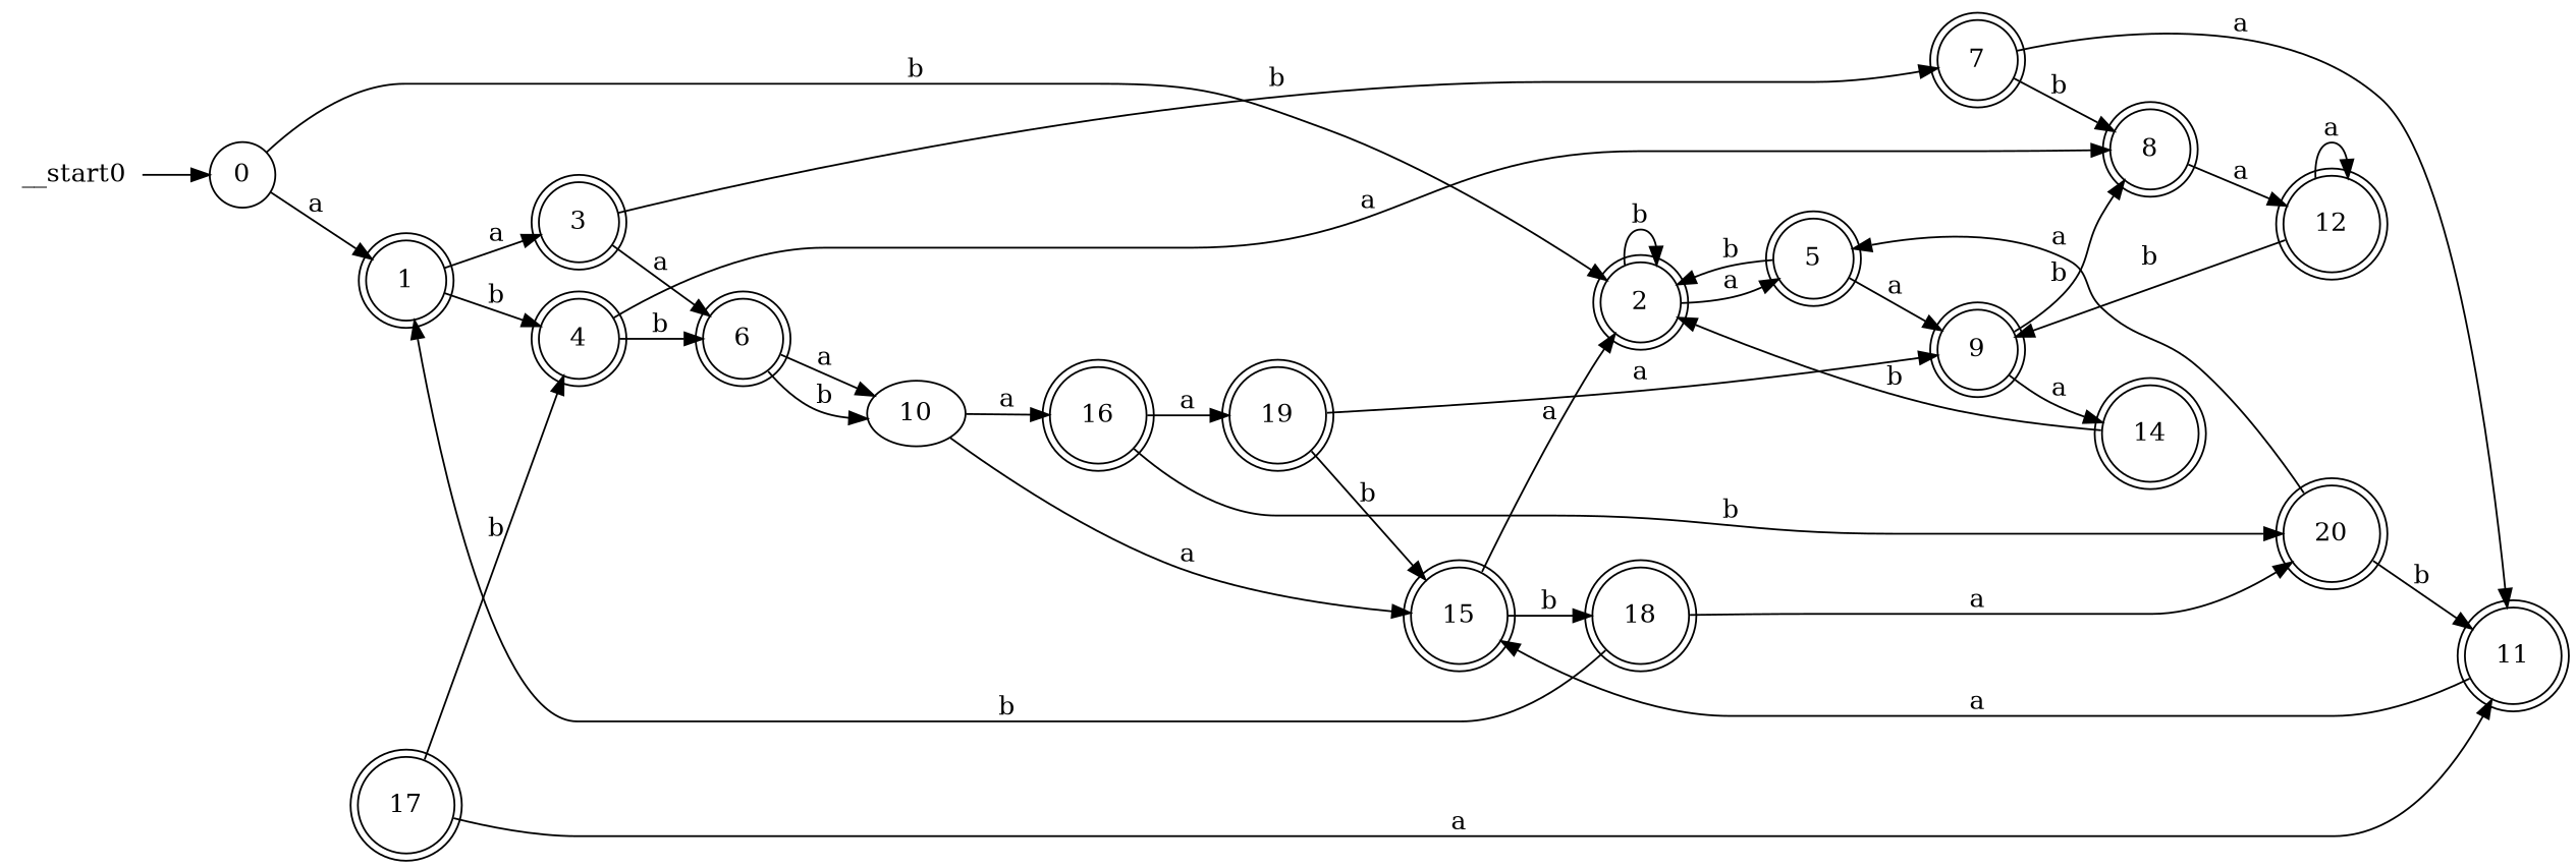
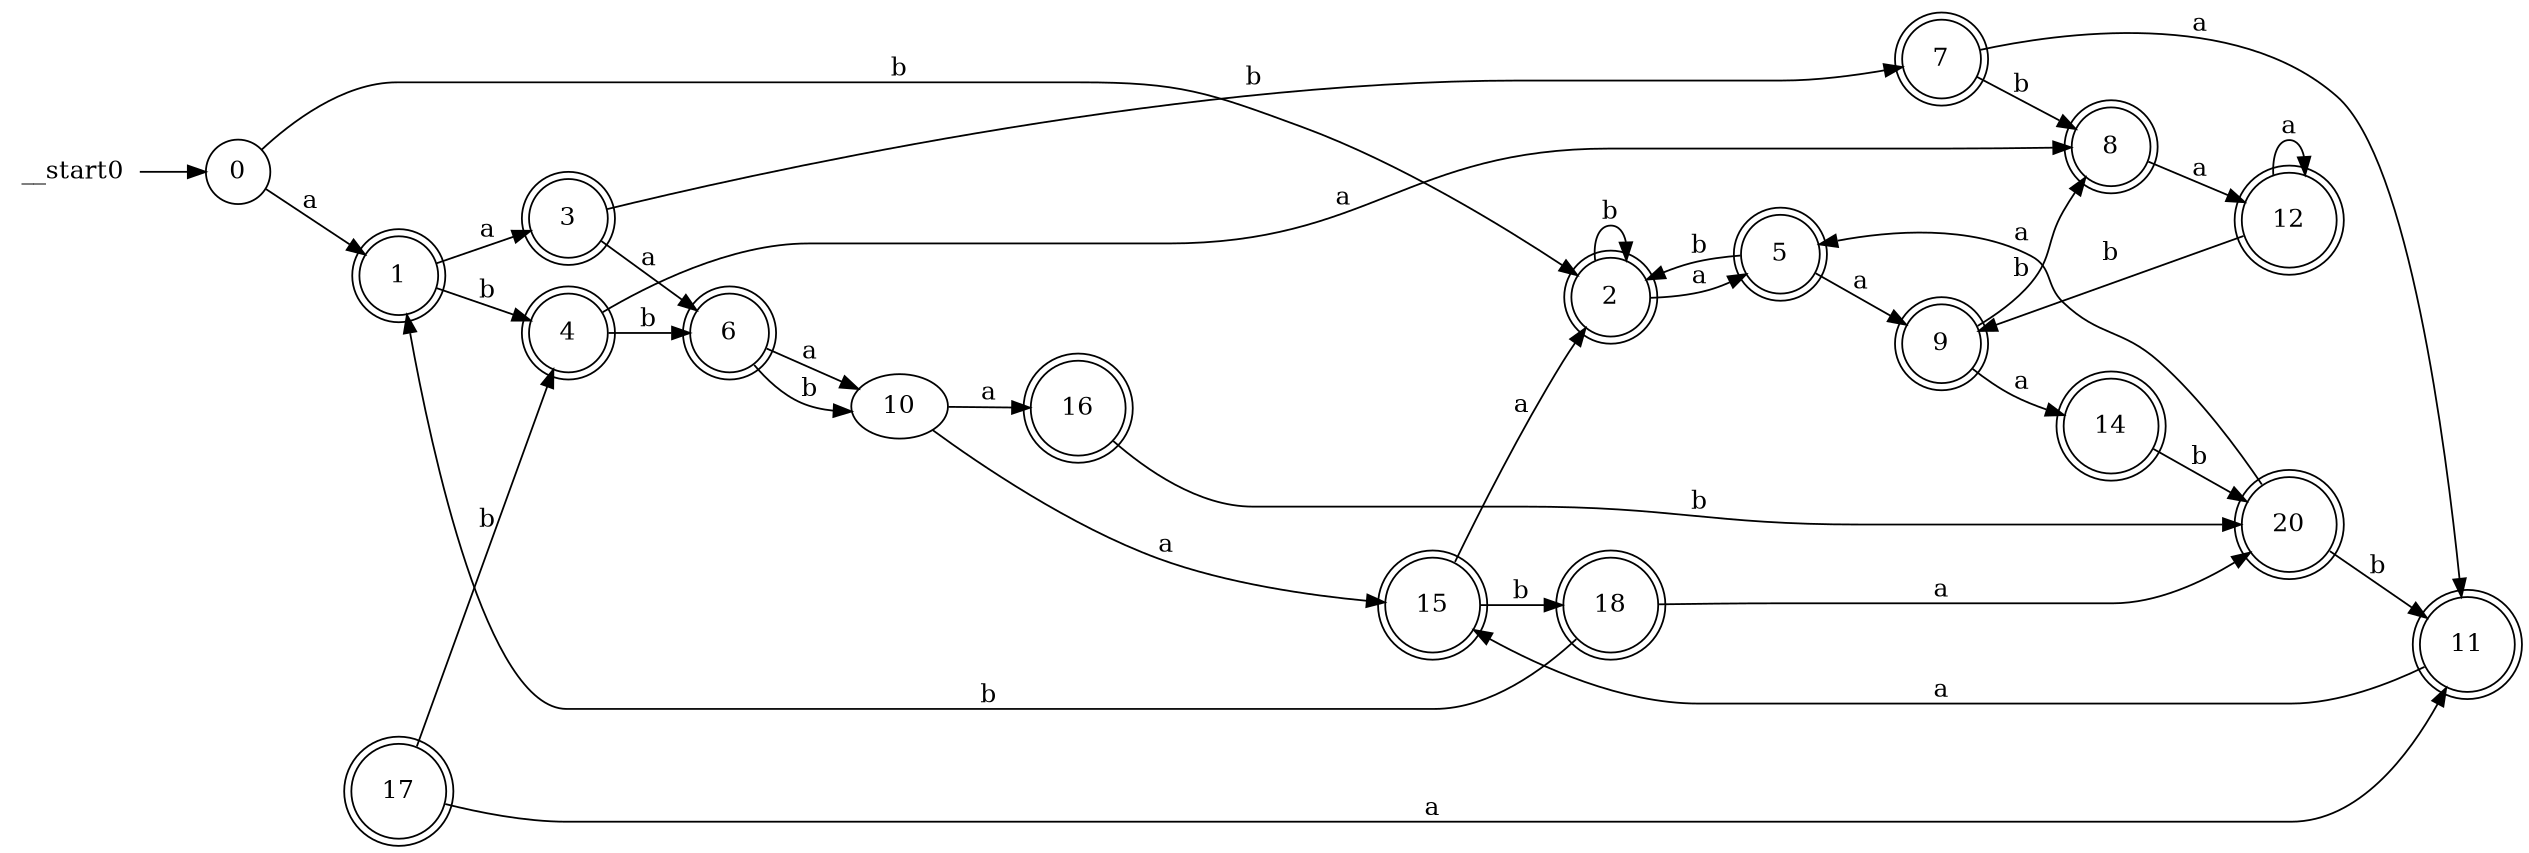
  digraph {
    rankdir=LR
    node [shape=doublecircle]
    __start0 [shape=none]
    0 [shape=circle]
    1
    2
    3
    4
    5
    6
    7
    8
    9
    10 [shape=""]
    11
    12
    14
    15
    16
    18
-   19
    20
    17
    __start0 -> 0
    0 -> 1 [label=a]
    0 -> 2 [label=b]
    1 -> 3 [label=a]
    1 -> 4 [label=b]
    2 -> 2 [label=b]
    2 -> 5 [label=a]
    3 -> 6 [label=a]
    3 -> 7 [label=b]
    4 -> 6 [label=b]
    4 -> 8 [label=a]
    5 -> 2 [label=b]
    5 -> 9 [label=a]
    6 -> 10 [label=a]
    6 -> 10 [label=b]
    7 -> 8 [label=b]
    7 -> 11 [label=a]
    8 -> 12 [label=a]
    9 -> 8 [label=b]
    9 -> 14 [label=a]
    10 -> 15 [label=a]
    10 -> 16 [label=a]
    11 -> 15 [label=a]
    12 -> 9 [label=b]
    12 -> 12 [label=a]
-   14 -> 2 [label=b]
+   14 -> 20 [label=b]
    15 -> 2 [label=a]
    15 -> 18 [label=b]
-   16 -> 19 [label=a]
    16 -> 20 [label=b]
    18 -> 1 [label=b]
    18 -> 20 [label=a]
-   19 -> 9 [label=a]
-   19 -> 15 [label=b]
    20 -> 5 [label=a]
    20 -> 11 [label=b]
    17 -> 4 [label=b]
    17 -> 11 [label=a]
  }
